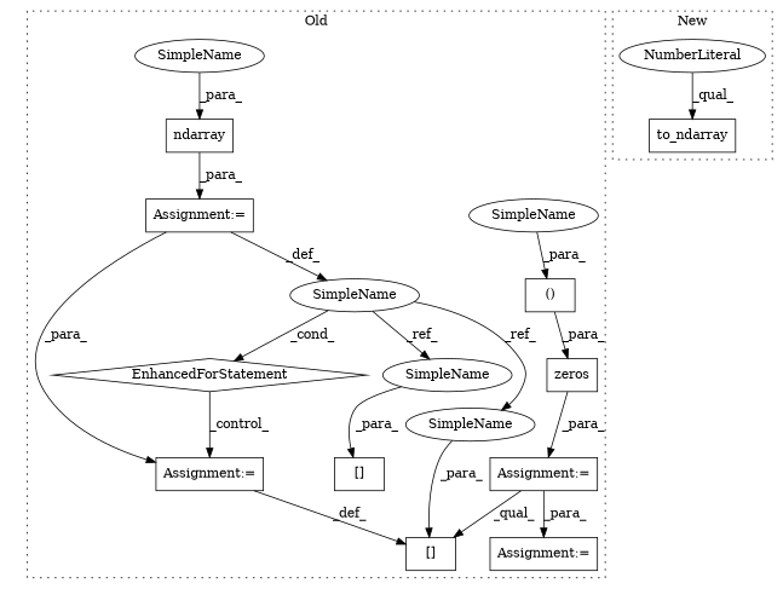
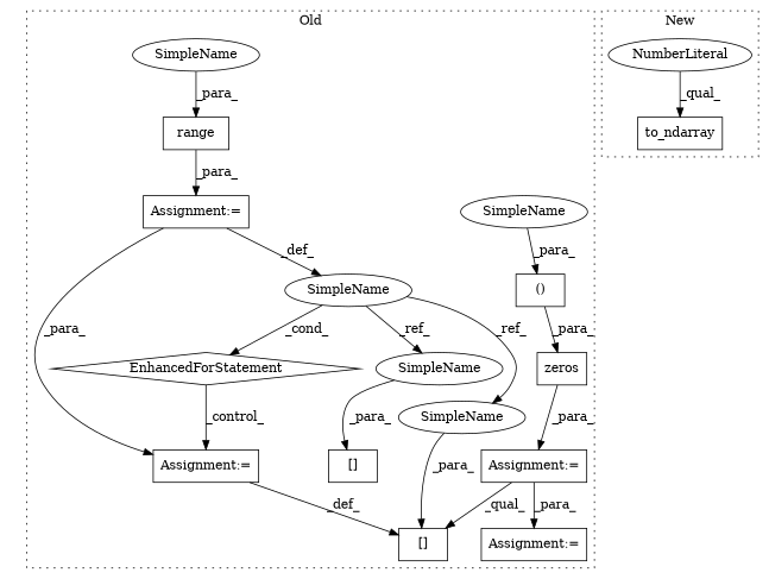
  digraph {
    node [a=42 l=1 s=2567 shape=box]
    n1 [a=32 l="11,2" label=zeros s="2556,2617"]
    n2 [a=106 l=50 label="()"]
    n3 [a=2 l="9,1" label="[]" s="2713,2723"]
    n4 [a=7 label="Assignment:=" s=2724]
    n5 [a=70 l="53,2" label=EnhancedForStatement s="2625,2703" shape=diamond]
-   n6 [a=32 l="6,1" label=ndarray s="2686,2702"]
+   n6 [a=32 l="6,1" label=range s="2686,2702"]
    n7 [a=2 l="12,1" label="[]" s="2746,2759"]
    n8 [label=SimpleName s=2682 shape=ellipse]
    n9 [a=7 label="Assignment:=" s=2549]
    n10 [a=7 label="Assignment:=" s=2777]
    n11 [a=7 l="53,2" label="Assignment:=" s="2625,2703"]
    n12 [label=SimpleName s=2758 shape=ellipse]
    n13 [label=SimpleName s=2722 shape=ellipse]
    n14 [l=10 label=SimpleName shape=ellipse]
    n15 [l=10 label=SimpleName s=2692 shape=ellipse]
    n16 [a=32 l="11,1" label=to_ndarray s="2756,2776"]
    n17 [a=34 label=NumberLiteral s=2775 shape=ellipse]
    subgraph cluster_1 {
      label=Old
      style=dotted
      n1
      n2
      n3
      n4
      n5
      n6
      n7
      n8
      n9
      n10
      n11
      n12
      n13
      n14
      n15
    }
    subgraph cluster_2 {
      label=New
      style=dotted
      n16
      n17
    }
    n1 -> n9 [label=_para_]
    n2 -> n1 [label=_para_]
    n4 -> n3 [label=_def_]
    n5 -> n4 [label=_control_]
    n6 -> n11 [label=_para_]
    n8 -> n5 [label=_cond_]
    n8 -> n12 [label=_ref_]
    n8 -> n13 [label=_ref_]
    n9 -> n3 [label=_qual_]
    n9 -> n10 [label=_para_]
    n11 -> n4 [label=_para_]
    n11 -> n8 [label=_def_]
    n12 -> n7 [label=_para_]
    n13 -> n3 [label=_para_]
    n14 -> n2 [label=_para_]
    n15 -> n6 [label=_para_]
    n17 -> n16 [label=_qual_]
  }
